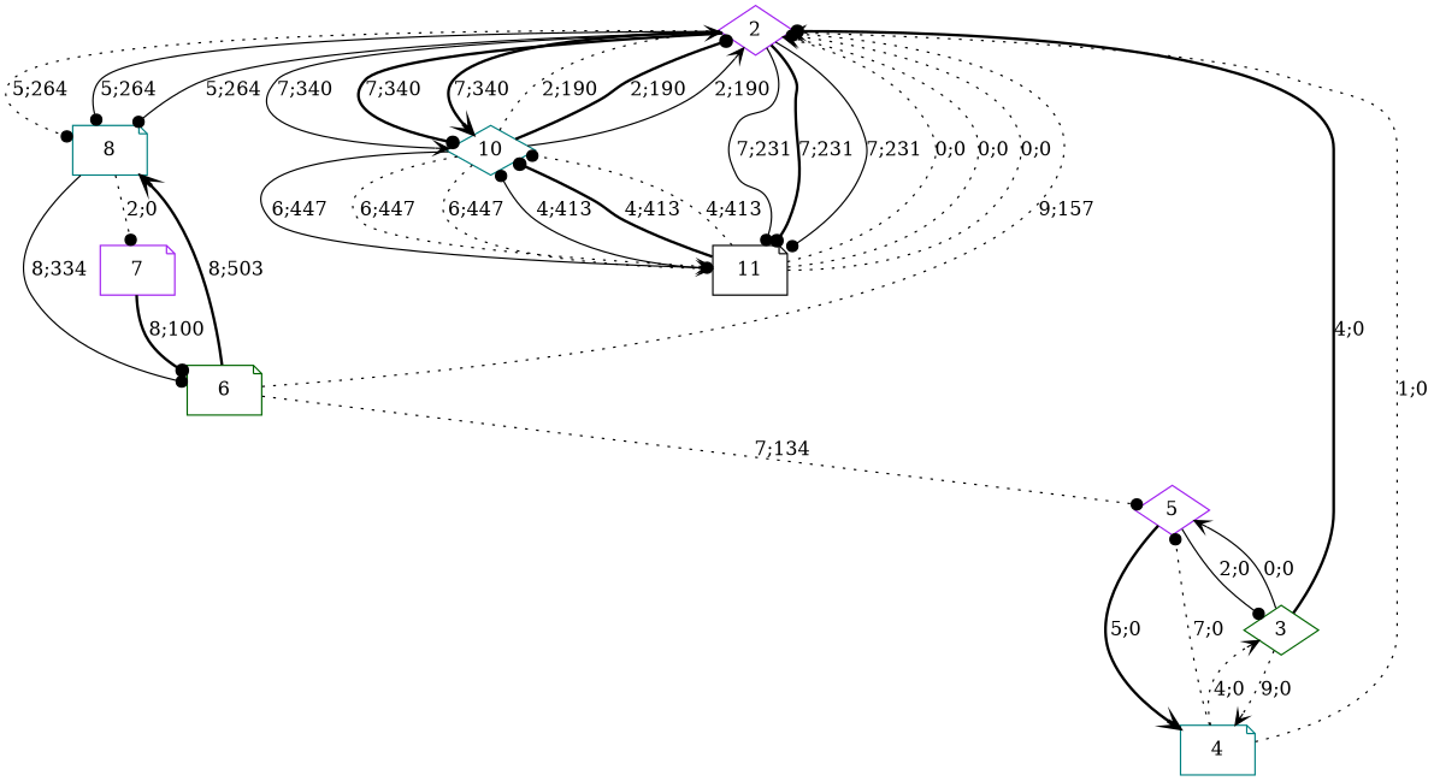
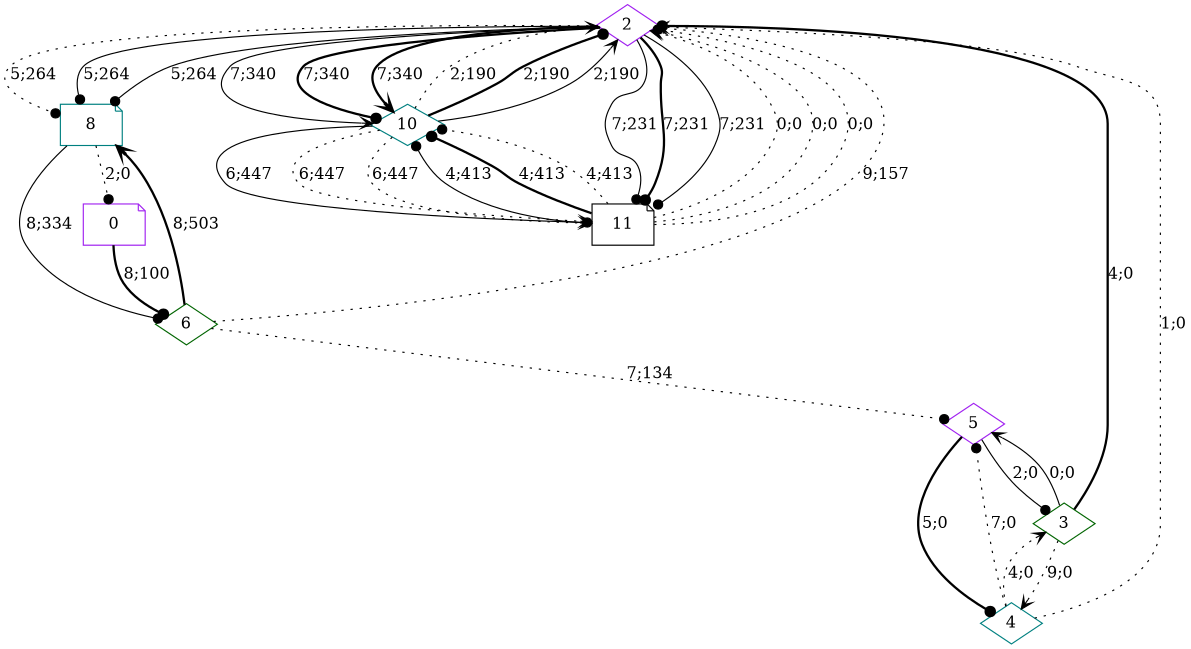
  digraph {
    node [color=purple shape=note]
    edge [arrowhead=dot color=black style=dotted]
    n1 [label=2 shape=diamond]
    8 [color=teal]
    10 [color=teal shape=diamond]
    11 [color=black]
-   6 [color=darkgreen]
-   7
+   6 [color=darkgreen shape=diamond]
+   7 [label=0]
    5 [shape=diamond]
    3 [color=darkgreen shape=diamond]
-   4 [color=teal]
+   4 [color=teal shape=diamond]
    n1 -> 8 [label="5;264"]
    n1 -> 8 [label="5;264" style=solid]
    n1 -> 8 [label="5;264" style=solid]
    n1 -> 10 [arrowhead=vee label="7;340" style=solid]
    n1 -> 10 [label="7;340" style=bold]
    n1 -> 10 [arrowhead=vee label="7;340" style=bold]
    n1 -> 11 [label="7;231" style=solid]
    n1 -> 11 [label="7;231" style=bold]
    n1 -> 11 [label="7;231" style=solid]
    8 -> 6 [label="8;334" style=solid]
    8 -> 7 [label="2;0"]
    10 -> n1 [arrowhead=vee label="2;190"]
    10 -> n1 [label="2;190" style=bold]
    10 -> n1 [arrowhead=vee label="2;190" style=solid]
    10 -> 11 [label="6;447" style=solid]
    10 -> 11 [arrowhead=vee label="6;447"]
    10 -> 11 [arrowhead=vee label="6;447"]
    11 -> n1 [arrowhead=vee label="0;0"]
    11 -> n1 [arrowhead=vee label="0;0"]
    11 -> n1 [label="0;0"]
    11 -> 10 [label="4;413" style=solid]
    11 -> 10 [label="4;413" style=bold]
    11 -> 10 [label="4;413"]
    6 -> n1 [arrowhead=vee label="9;157"]
    6 -> 8 [arrowhead=vee label="8;503" style=bold]
    6 -> 5 [label="7;134"]
    7 -> 6 [label="8;100" style=bold]
    5 -> 3 [label="2;0" style=solid]
-   5 -> 4 [arrowhead=vee label="5;0" style=bold]
+   5 -> 4 [label="5;0" style=bold]
    3 -> n1 [label="4;0" style=bold]
    3 -> 5 [arrowhead=vee label="0;0" style=solid]
    3 -> 4 [arrowhead=vee label="9;0"]
    4 -> n1 [arrowhead=vee label="1;0"]
    4 -> 5 [label="7;0"]
    4 -> 3 [arrowhead=vee label="4;0"]
  }
